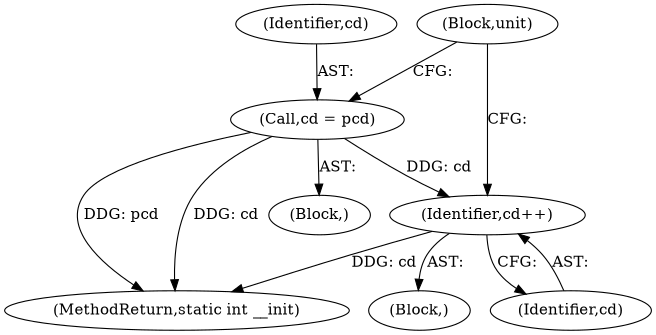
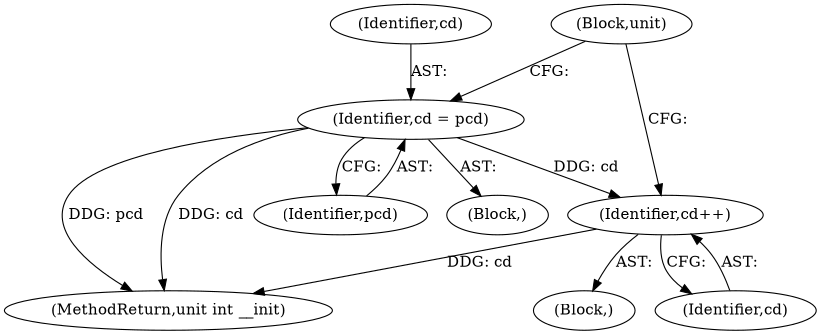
  digraph {
    n1 [label="(Identifier,cd++)"]
    n2 [label="(Identifier,cd)"]
-   n3 [label="(MethodReturn,static int __init)"]
+   n3 [label="(MethodReturn,unit int __init)"]
    n4 [label="(Block,)"]
-   n5 [label="(Call,cd = pcd)"]
+   n5 [label="(Identifier,cd = pcd)"]
+   n6 [label="(Identifier,pcd)"]
    n7 [label="(Block,)"]
    n8 [label="(Identifier,cd)"]
    n9 [label="(Block,unit)"]
    n1 -> n2 [label="CFG: "]
    n1 -> n3 [label="DDG: cd"]
    n1 -> n4 [label="AST: "]
    n2 -> n1 [label="AST: "]
    n5 -> n1 [label="DDG: cd"]
    n5 -> n3 [label="DDG: pcd"]
    n5 -> n3 [label="DDG: cd"]
+   n5 -> n6 [label="CFG: "]
    n5 -> n7 [label="AST: "]
+   n6 -> n5 [label="AST: "]
    n8 -> n5 [label="AST: "]
    n9 -> n1 [label="CFG: "]
    n9 -> n5 [label="CFG: "]
  }
